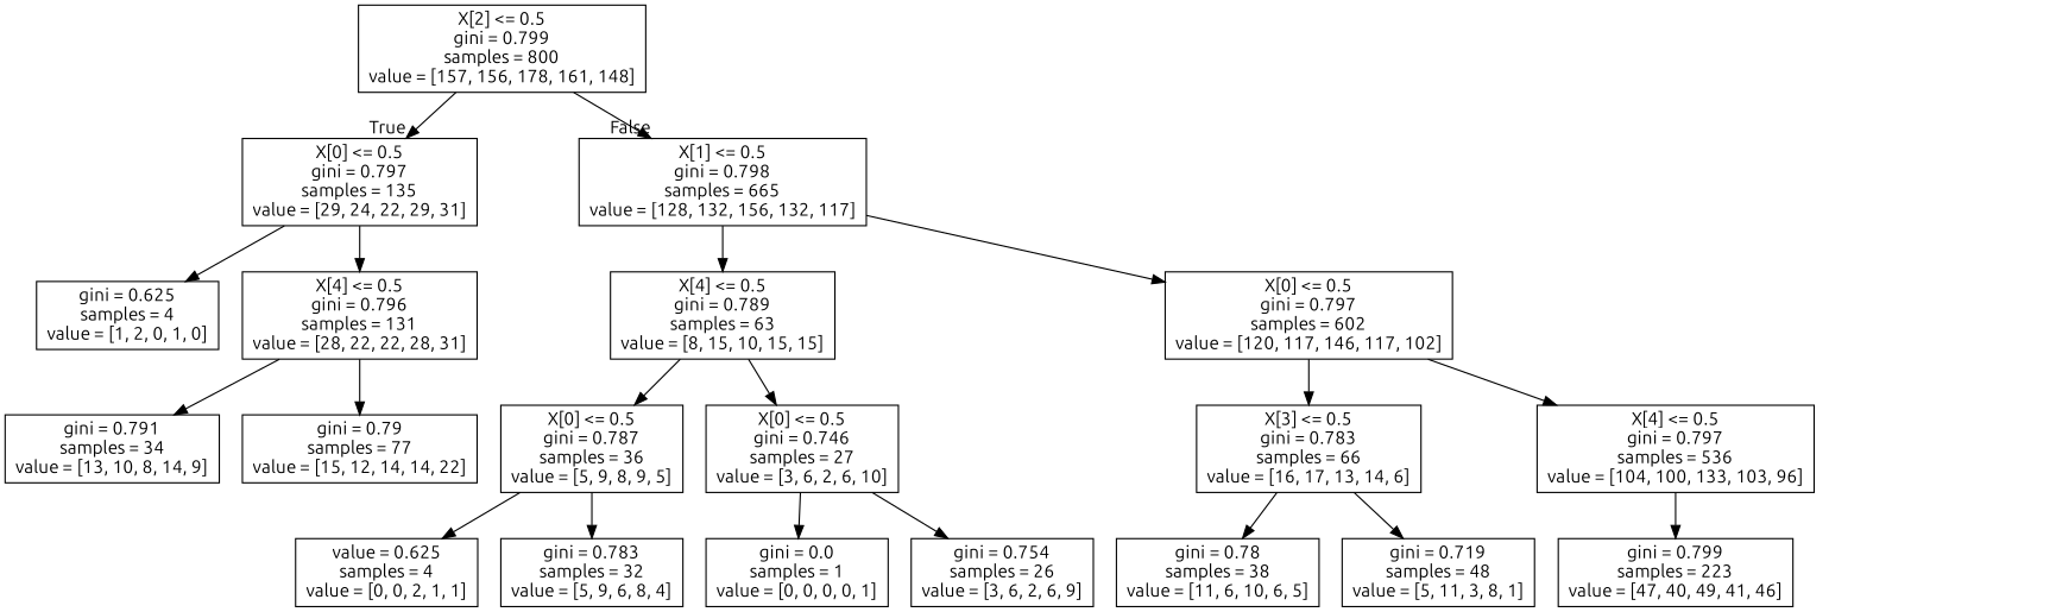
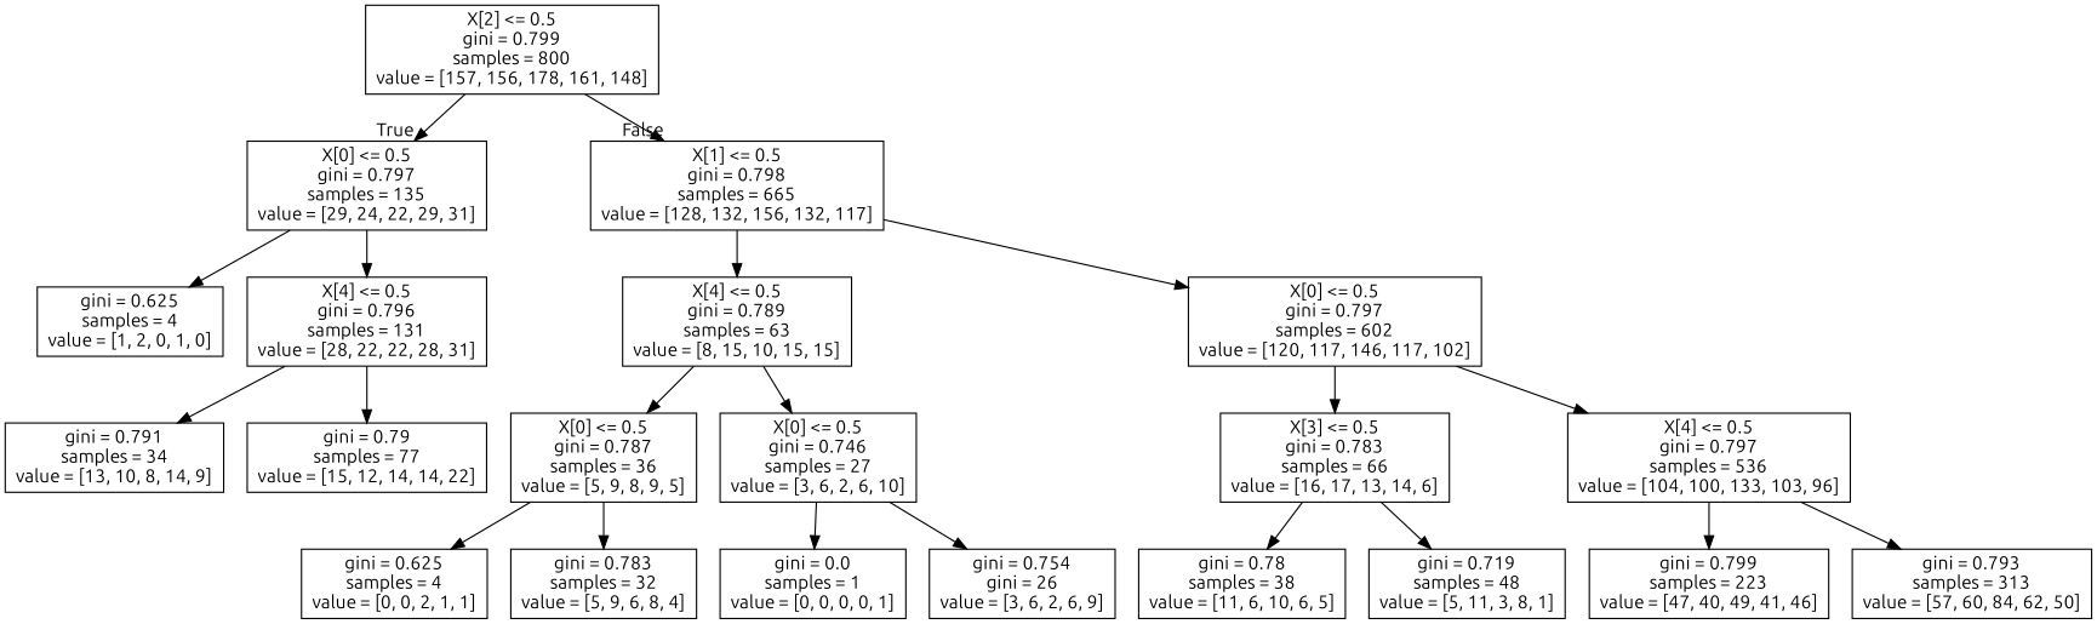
  digraph {
    fontname=Ubuntu
    node [fontname=Ubuntu shape=box]
    edge [fontname=Ubuntu]
    n1 [label="X[2] <= 0.5\ngini = 0.799\nsamples = 800\nvalue = [157, 156, 178, 161, 148]"]
    n2 [label="X[0] <= 0.5\ngini = 0.797\nsamples = 135\nvalue = [29, 24, 22, 29, 31]"]
    n3 [label="X[1] <= 0.5\ngini = 0.798\nsamples = 665\nvalue = [128, 132, 156, 132, 117]"]
    n4 [label="gini = 0.625\nsamples = 4\nvalue = [1, 2, 0, 1, 0]"]
    n5 [label="X[4] <= 0.5\ngini = 0.796\nsamples = 131\nvalue = [28, 22, 22, 28, 31]"]
    n6 [label="X[4] <= 0.5\ngini = 0.789\nsamples = 63\nvalue = [8, 15, 10, 15, 15]"]
    n7 [label="X[0] <= 0.5\ngini = 0.797\nsamples = 602\nvalue = [120, 117, 146, 117, 102]"]
    n8 [label="gini = 0.791\nsamples = 34\nvalue = [13, 10, 8, 14, 9]"]
    n9 [label="gini = 0.79\nsamples = 77\nvalue = [15, 12, 14, 14, 22]"]
    n10 [label="X[0] <= 0.5\ngini = 0.787\nsamples = 36\nvalue = [5, 9, 8, 9, 5]"]
    n11 [label="X[0] <= 0.5\ngini = 0.746\nsamples = 27\nvalue = [3, 6, 2, 6, 10]"]
    n12 [label="X[3] <= 0.5\ngini = 0.783\nsamples = 66\nvalue = [16, 17, 13, 14, 6]"]
    n13 [label="X[4] <= 0.5\ngini = 0.797\nsamples = 536\nvalue = [104, 100, 133, 103, 96]"]
-   n14 [label="value = 0.625\nsamples = 4\nvalue = [0, 0, 2, 1, 1]"]
+   n14 [label="gini = 0.625\nsamples = 4\nvalue = [0, 0, 2, 1, 1]"]
    n15 [label="gini = 0.783\nsamples = 32\nvalue = [5, 9, 6, 8, 4]"]
    n16 [label="gini = 0.0\nsamples = 1\nvalue = [0, 0, 0, 0, 1]"]
-   n17 [label="gini = 0.754\nsamples = 26\nvalue = [3, 6, 2, 6, 9]"]
+   n17 [label="gini = 0.754\ngini = 26\nvalue = [3, 6, 2, 6, 9]"]
    n18 [label="gini = 0.78\nsamples = 38\nvalue = [11, 6, 10, 6, 5]"]
    n19 [label="gini = 0.719\nsamples = 48\nvalue = [5, 11, 3, 8, 1]"]
    n20 [label="gini = 0.799\nsamples = 223\nvalue = [47, 40, 49, 41, 46]"]
+   n21 [label="gini = 0.793\nsamples = 313\nvalue = [57, 60, 84, 62, 50]"]
    n1 -> n2 [headlabel=True labelangle=45 labeldistance=2.5]
    n1 -> n3 [headlabel=False labelangle=-45 labeldistance=2.5]
    n2 -> n4
    n2 -> n5
    n3 -> n6
    n3 -> n7
    n5 -> n8
    n5 -> n9
    n6 -> n10
    n6 -> n11
    n7 -> n12
    n7 -> n13
    n10 -> n14
    n10 -> n15
    n11 -> n16
    n11 -> n17
    n12 -> n18
    n12 -> n19
    n13 -> n20
+   n13 -> n21
  }
